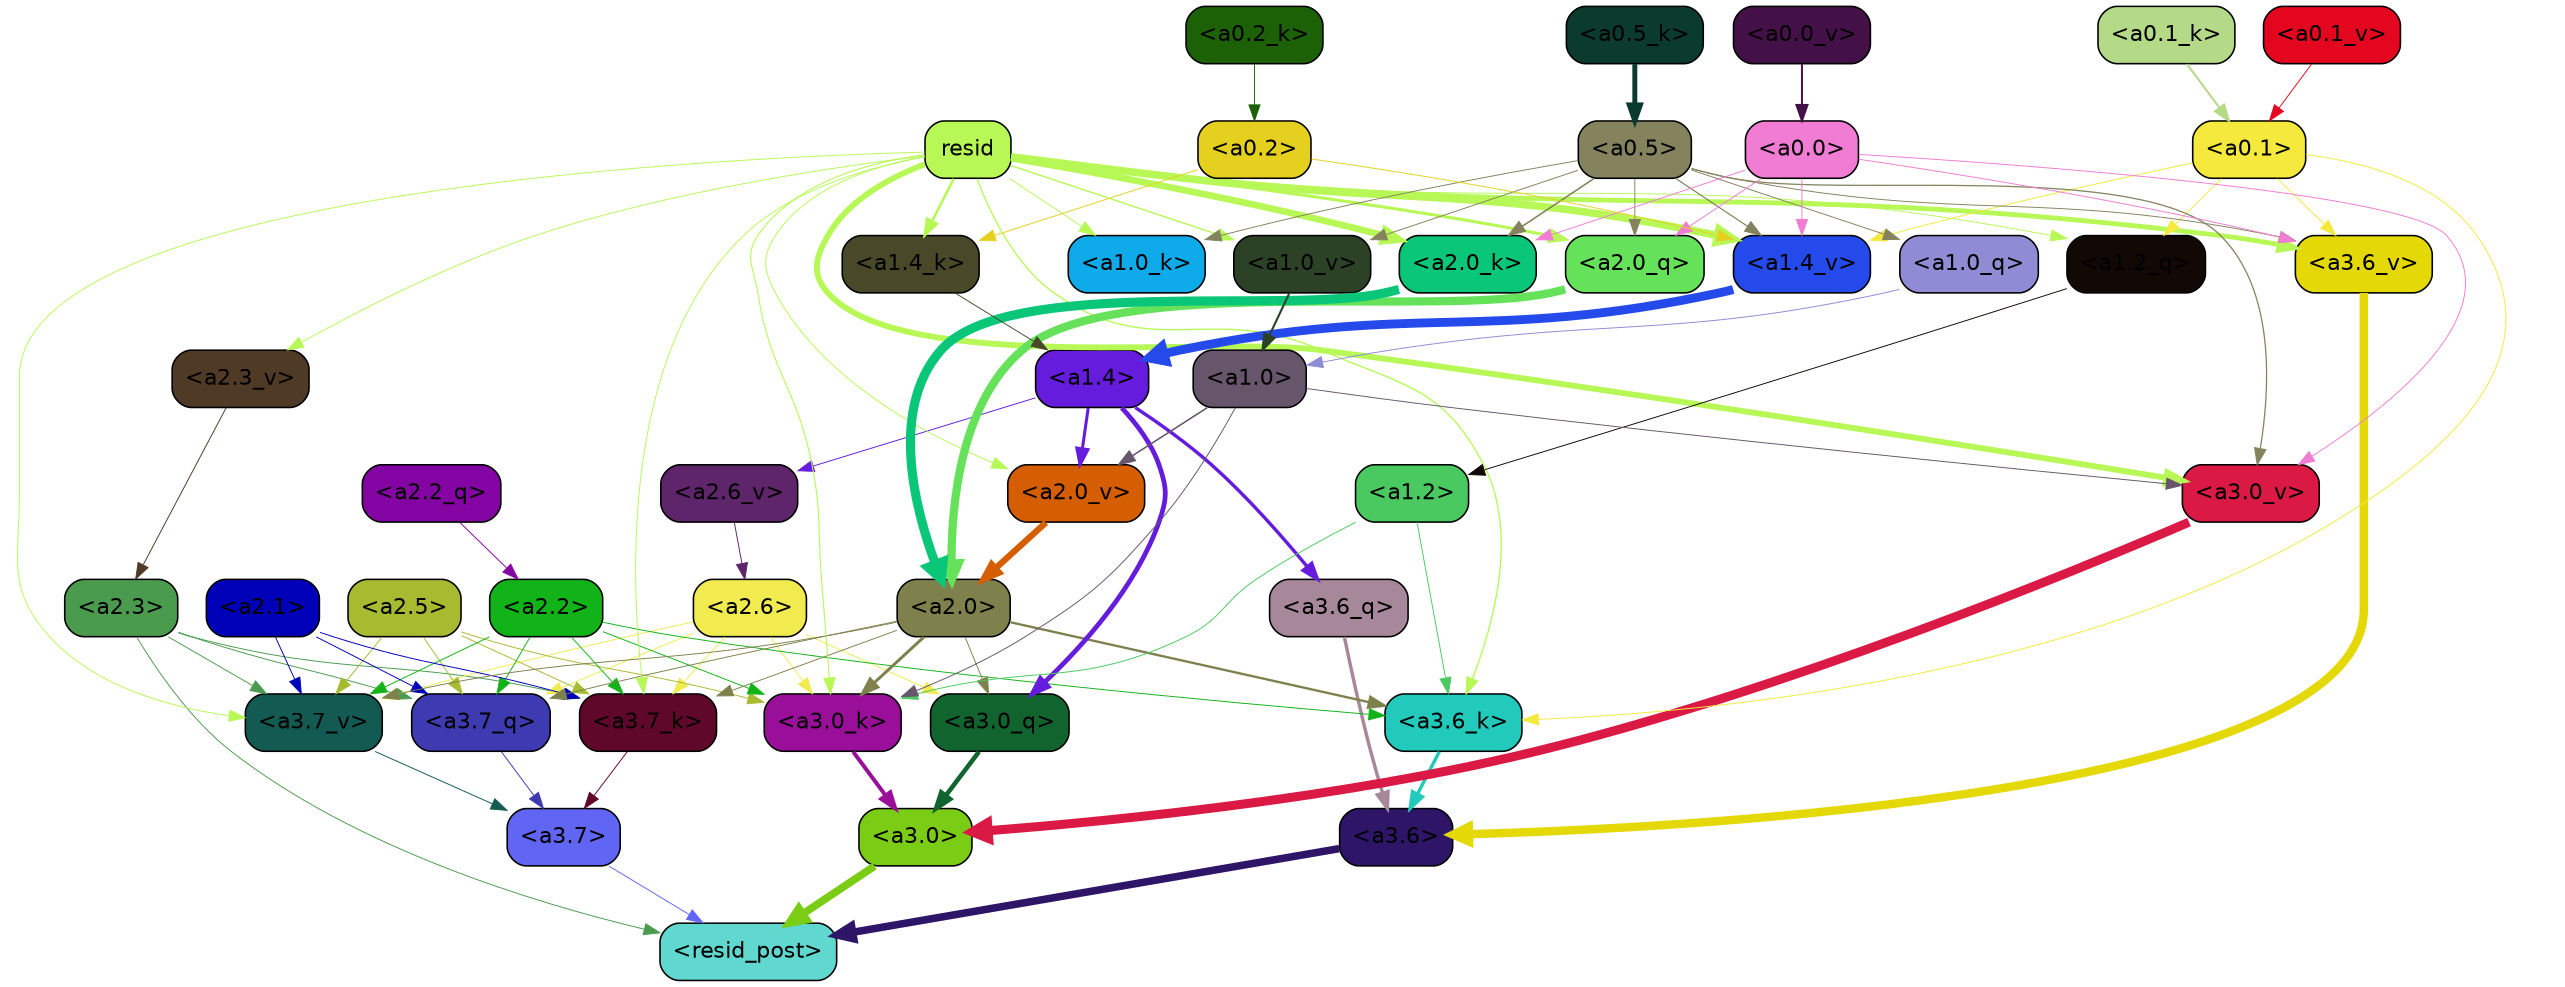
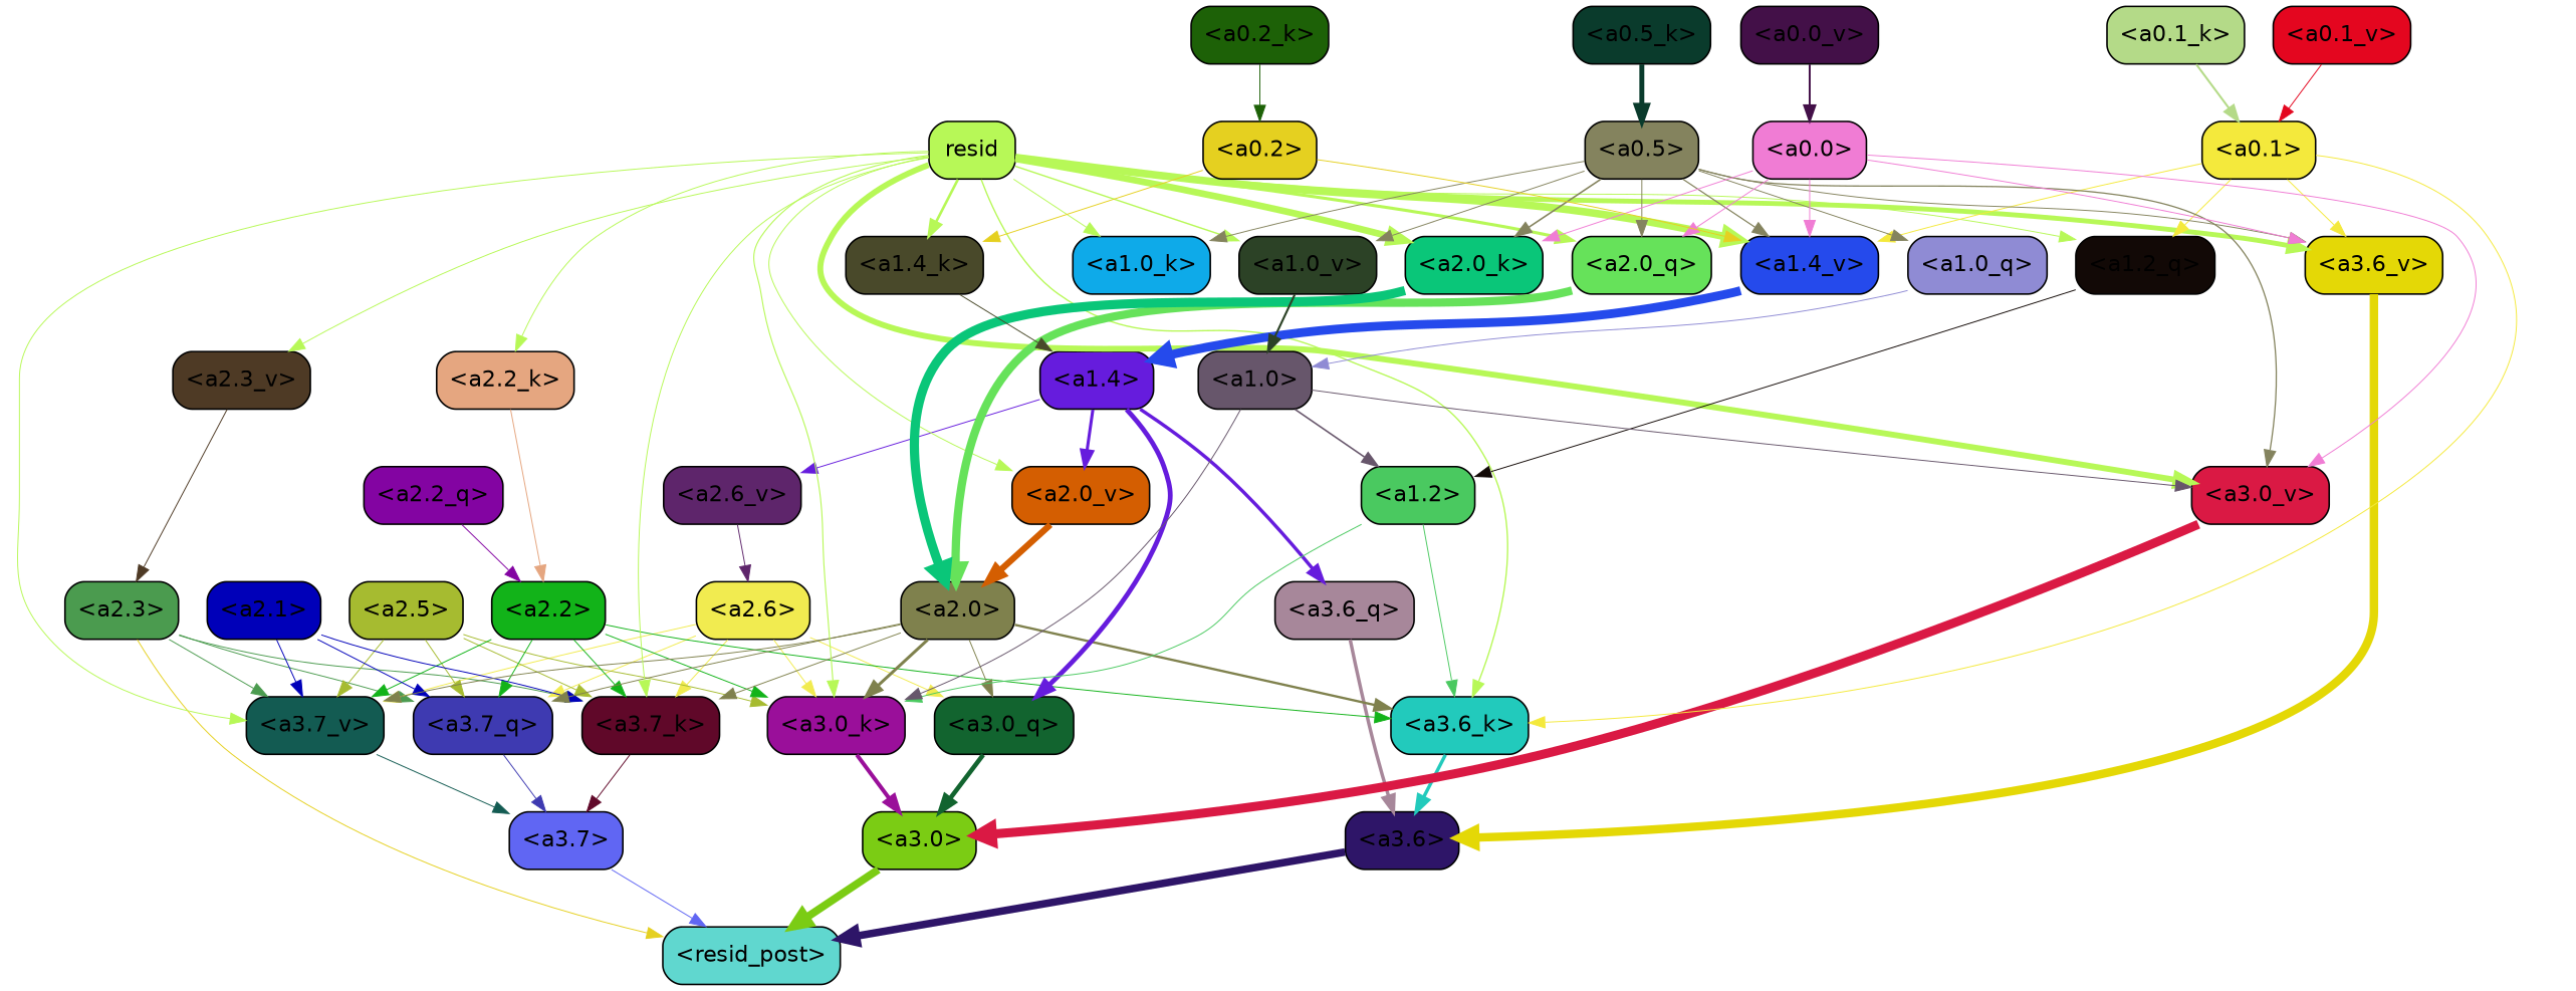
  strict digraph {
    splines=true
    node [color=black fontname=Helvetica shape=box style="filled, rounded"]
    edge [color="#b7f857" penwidth=0.6]
    "<a3.7>" [fillcolor="#6066f3"]
    "<resid_post>" [fillcolor="#60d7cf"]
    "<a3.6>" [fillcolor="#2e1568"]
    "<a3.0>" [fillcolor="#7bcc14"]
    "<a2.3>" [fillcolor="#4b9b4f"]
    "<a3.7_q>" [fillcolor="#3e3ab1"]
    "<a3.7_k>" [fillcolor="#600829"]
    "<a3.7_v>" [fillcolor="#135b52"]
    "<a3.6_q>" [fillcolor="#a7879a"]
    "<a3.0_q>" [fillcolor="#12642f"]
    "<a3.6_k>" [fillcolor="#22cabc"]
    "<a3.0_k>" [fillcolor="#9a0f9a"]
    "<a3.6_v>" [fillcolor="#e4d806"]
    "<a3.0_v>" [fillcolor="#da1944"]
    "<a2.6>" [fillcolor="#f1eb50"]
    "<a2.5>" [fillcolor="#a6bb30"]
    "<a2.2>" [fillcolor="#12b319"]
    "<a2.1>" [fillcolor="#0000b9"]
    "<a2.0>" [fillcolor="#7f814d"]
    "<a1.4>" [fillcolor="#661cdd"]
    "<a2.6_v>" [fillcolor="#5e256b"]
    "<a2.0_v>" [fillcolor="#d45e01"]
    n23 [fillcolor="#b7f857" label=resid]
    "<a2.0_q>" [fillcolor="#66e25a"]
+   "<a2.2_k>" [fillcolor="#e5a680"]
    "<a2.0_k>" [fillcolor="#0ac679"]
    "<a2.3_v>" [fillcolor="#4e3a25"]
    "<a1.2_q>" [fillcolor="#120906"]
    "<a1.4_k>" [fillcolor="#49492a"]
    "<a1.0_k>" [fillcolor="#0eaae9"]
    "<a1.4_v>" [fillcolor="#254aec"]
    "<a1.0_v>" [fillcolor="#2c4226"]
    "<a1.2>" [fillcolor="#4ac960"]
    "<a1.0>" [fillcolor="#67566b"]
    "<a0.1>" [fillcolor="#f4e93c"]
    "<a0.5>" [fillcolor="#84835e"]
    "<a1.0_q>" [fillcolor="#8f8bd4"]
    "<a0.0>" [fillcolor="#f07cd4"]
    "<a2.2_q>" [fillcolor="#8304a2"]
    "<a0.2>" [fillcolor="#e5d020"]
    "<a0.5_k>" [fillcolor="#0a3b2c"]
    "<a0.2_k>" [fillcolor="#1d6107"]
    "<a0.1_k>" [fillcolor="#b4da88"]
    "<a0.1_v>" [fillcolor="#e4061f"]
    "<a0.0_v>" [fillcolor="#431048"]
    "<a3.7>" -> "<resid_post>" [color="#6066f3"]
    "<a3.6>" -> "<resid_post>" [color="#2e1568" penwidth=4.7534414529800415]
    "<a3.0>" -> "<resid_post>" [color="#7bcc14" penwidth=4.898576855659485]
-   "<a2.3>" -> "<resid_post>" [color="#4b9b4f"]
+   "<a2.3>" -> "<resid_post>" [color="#e5d020"]
    "<a2.3>" -> "<a3.7_q>" [color="#4b9b4f"]
    "<a2.3>" -> "<a3.7_k>" [color="#4b9b4f"]
    "<a2.3>" -> "<a3.7_v>" [color="#4b9b4f"]
    "<a3.7_q>" -> "<a3.7>" [color="#3e3ab1"]
    "<a3.7_k>" -> "<a3.7>" [color="#600829"]
    "<a3.7_v>" -> "<a3.7>" [color="#135b52"]
    "<a3.6_q>" -> "<a3.6>" [color="#a7879a" penwidth=2.160832464694977]
    "<a3.0_q>" -> "<a3.0>" [color="#12642f" penwidth=2.870753765106201]
    "<a3.6_k>" -> "<a3.6>" [color="#22cabc" penwidth=2.13908451795578]
    "<a3.0_k>" -> "<a3.0>" [color="#9a0f9a" penwidth=2.520303964614868]
    "<a3.6_v>" -> "<a3.6>" [color="#e4d806" penwidth=5.297133803367615]
    "<a3.0_v>" -> "<a3.0>" [color="#da1944" penwidth=5.680712580680847]
    "<a2.6>" -> "<a3.7_q>" [color="#f1eb50"]
    "<a2.6>" -> "<a3.7_k>" [color="#f1eb50"]
    "<a2.6>" -> "<a3.7_v>" [color="#f1eb50"]
    "<a2.6>" -> "<a3.0_q>" [color="#f1eb50"]
    "<a2.6>" -> "<a3.0_k>" [color="#f1eb50"]
    "<a2.5>" -> "<a3.7_q>" [color="#a6bb30"]
    "<a2.5>" -> "<a3.7_k>" [color="#a6bb30"]
    "<a2.5>" -> "<a3.7_v>" [color="#a6bb30"]
    "<a2.5>" -> "<a3.0_k>" [color="#a6bb30"]
    "<a2.2>" -> "<a3.7_q>" [color="#12b319"]
    "<a2.2>" -> "<a3.7_k>" [color="#12b319"]
    "<a2.2>" -> "<a3.7_v>" [color="#12b319"]
    "<a2.2>" -> "<a3.6_k>" [color="#12b319"]
    "<a2.2>" -> "<a3.0_k>" [color="#12b319"]
    "<a2.1>" -> "<a3.7_q>" [color="#0000b9"]
    "<a2.1>" -> "<a3.7_k>" [color="#0000b9"]
    "<a2.1>" -> "<a3.7_v>" [color="#0000b9"]
    "<a2.0>" -> "<a3.7_q>" [color="#7f814d"]
    "<a2.0>" -> "<a3.7_k>" [color="#7f814d"]
    "<a2.0>" -> "<a3.7_v>" [color="#7f814d"]
    "<a2.0>" -> "<a3.0_q>" [color="#7f814d"]
    "<a2.0>" -> "<a3.6_k>" [color="#7f814d" penwidth=1.4784413101151586]
    "<a2.0>" -> "<a3.0_k>" [color="#7f814d" penwidth=1.8858084231615067]
    "<a1.4>" -> "<a3.6_q>" [color="#661cdd" penwidth=2.149975523352623]
    "<a1.4>" -> "<a3.0_q>" [color="#661cdd" penwidth=3.0018038749694824]
    "<a1.4>" -> "<a2.6_v>" [color="#661cdd"]
    "<a1.4>" -> "<a2.0_v>" [color="#661cdd" penwidth=1.925402581691742]
    "<a2.6_v>" -> "<a2.6>" [color="#5e256b"]
    "<a2.0_v>" -> "<a2.0>" [color="#d45e01" penwidth=3.9731863737106323]
    n23 -> "<a3.7_k>"
    n23 -> "<a3.7_v>"
    n23 -> "<a3.6_k>" [penwidth=0.8552796393632889]
    n23 -> "<a3.0_k>" [penwidth=0.691851794719696]
    n23 -> "<a3.6_v>" [penwidth=3.067279100418091]
    n23 -> "<a3.0_v>" [penwidth=3.6927278637886047]
    n23 -> "<a2.0_v>"
    n23 -> "<a2.0_q>" [penwidth=1.944248914718628]
+   n23 -> "<a2.2_k>"
    n23 -> "<a2.0_k>" [penwidth=4.198909968137741]
    n23 -> "<a2.3_v>"
    n23 -> "<a1.2_q>"
    n23 -> "<a1.4_k>" [penwidth=1.6299549341201782]
    n23 -> "<a1.0_k>"
    n23 -> "<a1.4_v>" [penwidth=4.780120432376862]
    n23 -> "<a1.0_v>" [penwidth=0.8886437299661338]
    "<a2.0_q>" -> "<a2.0>" [color="#66e25a" penwidth=5.1847569942474365]
+   "<a2.2_k>" -> "<a2.2>" [color="#e5a680" penwidth=0.6149471998214722]
    "<a2.0_k>" -> "<a2.0>" [color="#0ac679" penwidth=5.773491740226746]
    "<a2.3_v>" -> "<a2.3>" [color="#4e3a25"]
    "<a1.2_q>" -> "<a1.2>" [color="#120906"]
    "<a1.4_k>" -> "<a1.4>" [color="#49492a"]
    "<a1.4_v>" -> "<a1.4>" [color="#254aec" penwidth=5.565408229827881]
    "<a1.0_v>" -> "<a1.0>" [color="#2c4226" penwidth=1.3358666002750397]
    "<a1.2>" -> "<a3.6_k>" [color="#4ac960"]
    "<a1.2>" -> "<a3.0_k>" [color="#4ac960"]
    "<a1.0>" -> "<a3.0_k>" [color="#67566b"]
    "<a1.0>" -> "<a3.0_v>" [color="#67566b"]
-   "<a1.0>" -> "<a2.0_v>" [color="#67566b" penwidth=0.9920598268508911]
+   "<a1.0>" -> "<a1.2>" [color="#67566b" penwidth=0.9920598268508911]
    "<a0.1>" -> "<a3.6_k>" [color="#f4e93c"]
    "<a0.1>" -> "<a3.6_v>" [color="#f4e93c"]
    "<a0.1>" -> "<a1.2_q>" [color="#f4e93c"]
    "<a0.1>" -> "<a1.4_v>" [color="#f4e93c"]
    "<a0.5>" -> "<a3.6_v>" [color="#84835e"]
    "<a0.5>" -> "<a3.0_v>" [color="#84835e" penwidth=0.8028683364391327]
    "<a0.5>" -> "<a2.0_q>" [color="#84835e"]
    "<a0.5>" -> "<a2.0_k>" [color="#84835e" penwidth=0.9883035719394684]
    "<a0.5>" -> "<a1.0_k>" [color="#84835e"]
    "<a0.5>" -> "<a1.4_v>" [color="#84835e" penwidth=0.7686666250228882]
    "<a0.5>" -> "<a1.0_v>" [color="#84835e"]
    "<a0.5>" -> "<a1.0_q>" [color="#84835e"]
    "<a1.0_q>" -> "<a1.0>" [color="#8f8bd4"]
    "<a0.0>" -> "<a3.6_v>" [color="#f07cd4"]
    "<a0.0>" -> "<a3.0_v>" [color="#f07cd4"]
    "<a0.0>" -> "<a2.0_q>" [color="#f07cd4"]
    "<a0.0>" -> "<a2.0_k>" [color="#f07cd4"]
    "<a0.0>" -> "<a1.4_v>" [color="#f07cd4"]
    "<a2.2_q>" -> "<a2.2>" [color="#8304a2"]
    "<a0.2>" -> "<a1.4_k>" [color="#e5d020"]
    "<a0.2>" -> "<a1.4_v>" [color="#e5d020"]
    "<a0.5_k>" -> "<a0.5>" [color="#0a3b2c" penwidth=3.105746805667877]
    "<a0.2_k>" -> "<a0.2>" [color="#1d6107"]
    "<a0.1_k>" -> "<a0.1>" [color="#b4da88" penwidth=1.2916463017463684]
    "<a0.1_v>" -> "<a0.1>" [color="#e4061f"]
    "<a0.0_v>" -> "<a0.0>" [color="#431048" penwidth=1.2382320165634155]
  }
